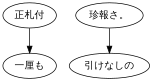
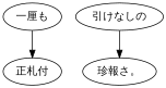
  digraph {
    fontname=Ubuntu
    node [fontname=Ubuntu]
    edge [fontname=Ubuntu]
    n1 [label="正札付"]
    n2 [label="一厘も"]
    n3 [label="珍報さ。"]
    n4 [label="引けなしの"]
-   n1 -> n2
-   n3 -> n4
+   n2 -> n1
+   n4 -> n3
  }
